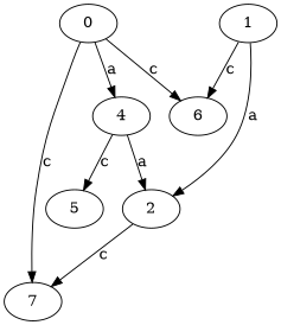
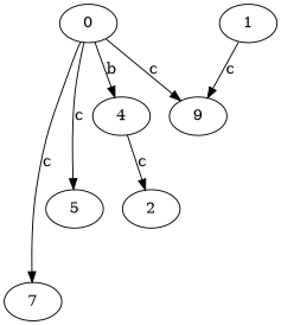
  strict digraph {
    0
    4
    5
-   6
+   6 [label=9]
    7
    2
    1
-   0 -> 4 [label=a]
-   4 -> 5 [label=c]
+   0 -> 4 [label=b]
+   0 -> 5 [label=c]
    0 -> 6 [label=c]
    0 -> 7 [label=c]
-   4 -> 2 [label=a]
-   2 -> 7 [label=c]
+   4 -> 2 [label=c]
    1 -> 6 [label=c]
-   1 -> 2 [label=a]
  }
